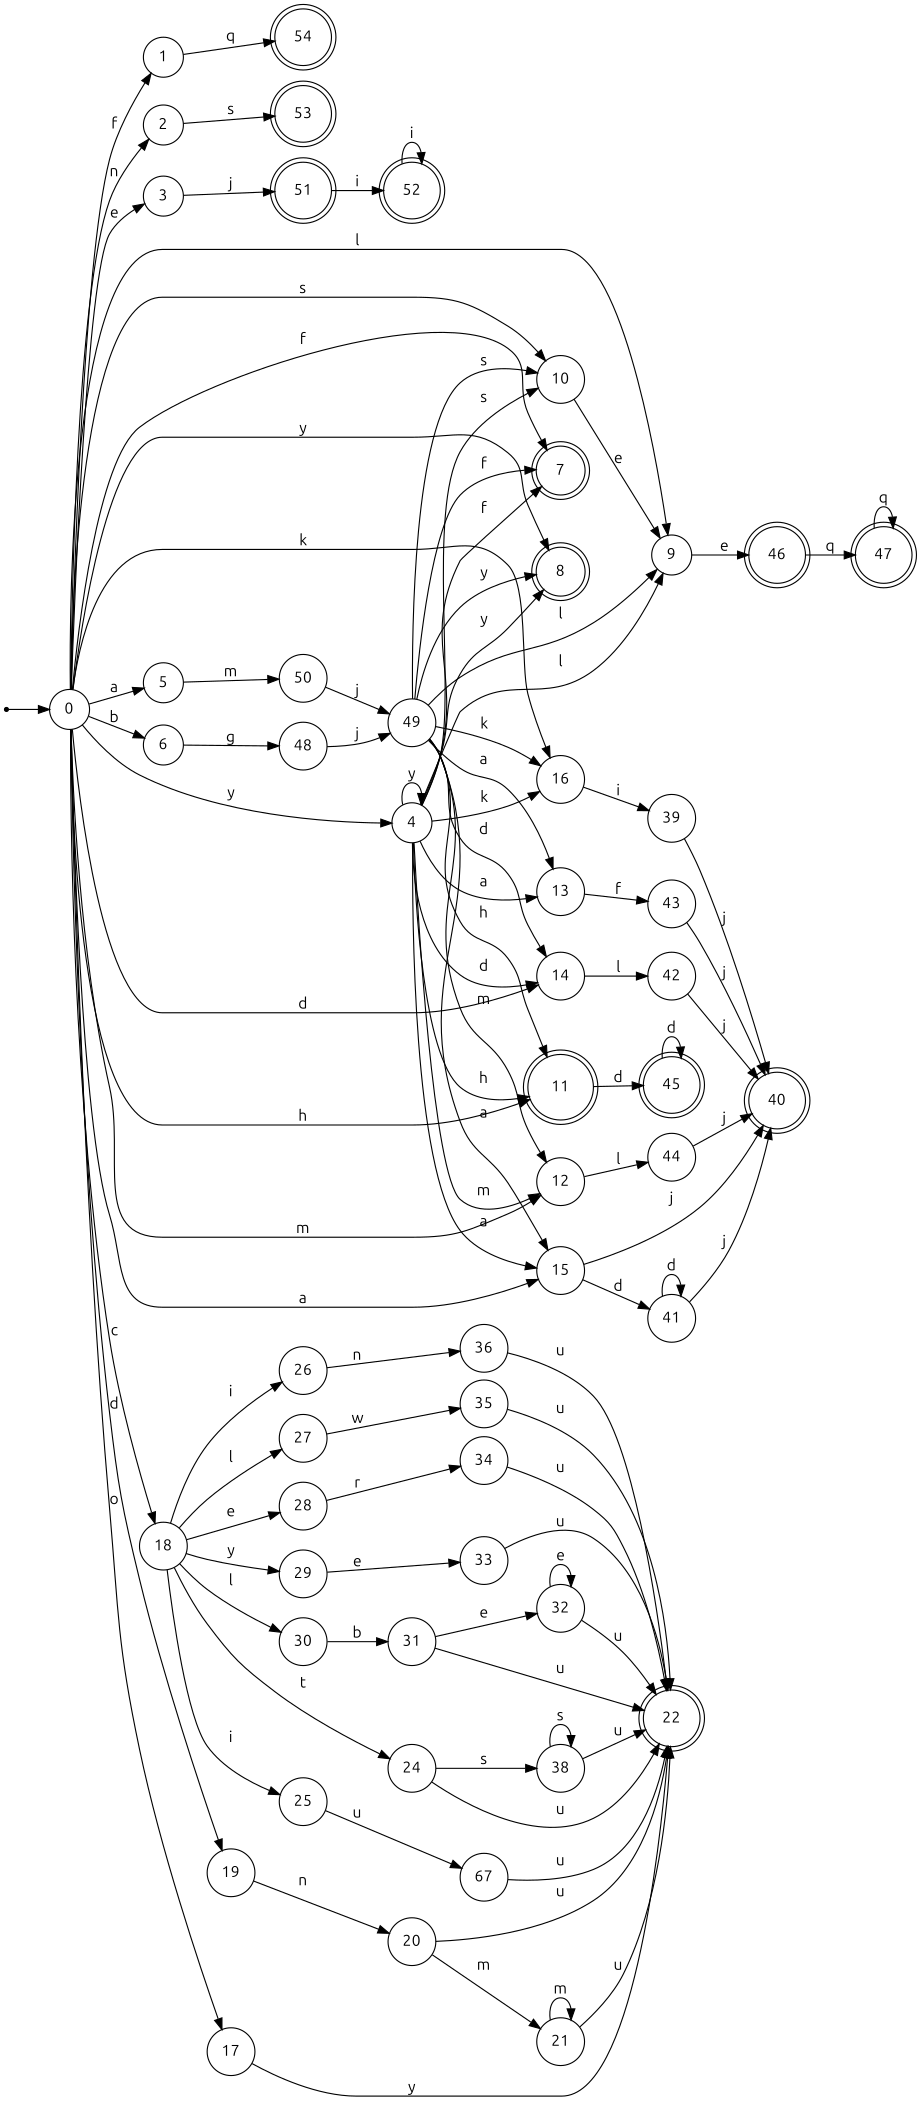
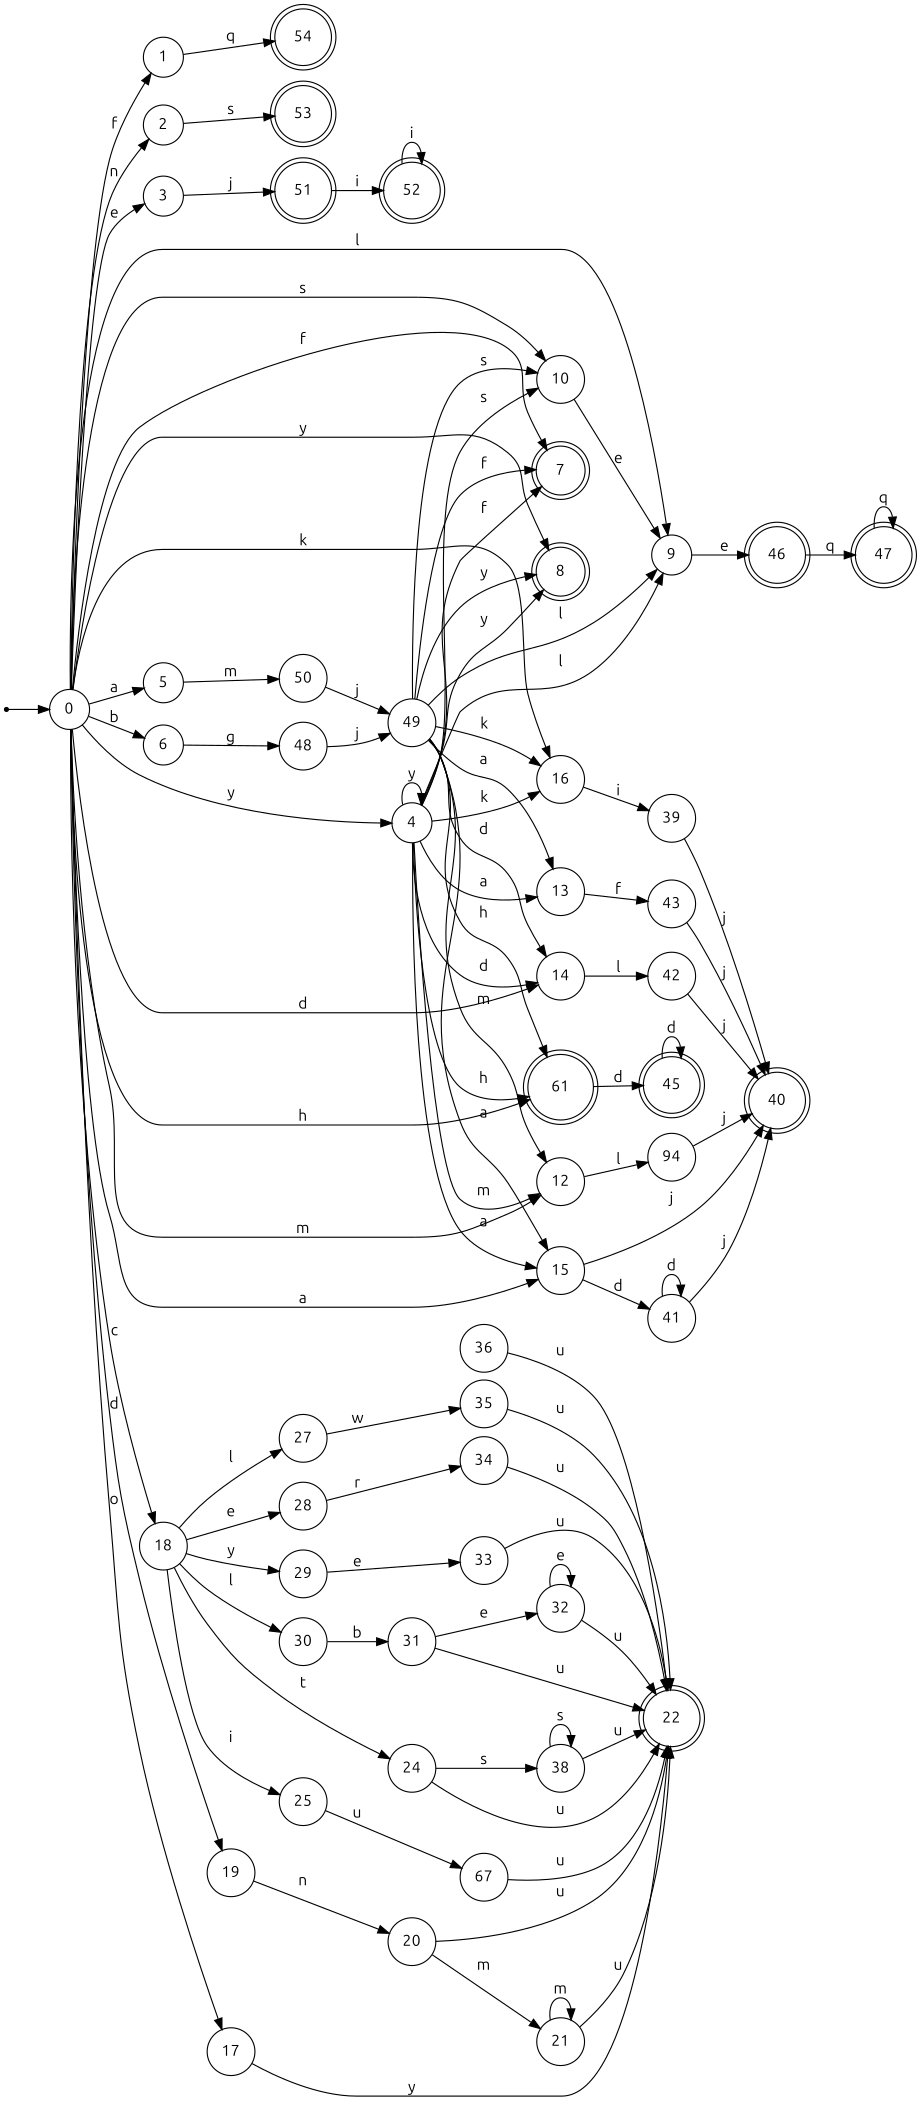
  digraph {
    fontname=Ubuntu
    rankdir=LR
    node [fontname=Ubuntu shape=circle]
    edge [fontname=Ubuntu]
    dummy0 [shape=point]
    0
    1
    2
    3
    4
    5
    6
    7 [shape=doublecircle]
    8 [shape=doublecircle]
    9
    10
-   11 [shape=doublecircle]
+   11 [shape=doublecircle label=61]
    12
    14
    15
    16
    17
    18
    19
    54 [shape=doublecircle]
    53 [shape=doublecircle]
    51 [shape=doublecircle]
    13
    50
    48
    46 [shape=doublecircle]
    45 [shape=doublecircle]
-   44
+   44 [label=94]
    43
    42
    40 [shape=doublecircle]
    41
    39
    22 [shape=doublecircle]
    24
    25
-   26
    27
    28
    29
    30
    20
    52 [shape=doublecircle]
    49
    47 [shape=doublecircle]
    38
    n48 [label=67]
    36
    35
    34
    33
    31
    21
    32
    dummy0 -> 0
    0 -> 1 [label=f]
    0 -> 2 [label=n]
    0 -> 3 [label=e]
    0 -> 4 [label=y]
    0 -> 5 [label=a]
    0 -> 6 [label=b]
    0 -> 7 [label=f]
    0 -> 8 [label=y]
    0 -> 9 [label=l]
    0 -> 10 [label=s]
    0 -> 11 [label=h]
    0 -> 12 [label=m]
    0 -> 14 [label=d]
    0 -> 15 [label=a]
    0 -> 16 [label=k]
    0 -> 17 [label=o]
    0 -> 18 [label=c]
    0 -> 19 [label=d]
    1 -> 54 [label=q]
    2 -> 53 [label=s]
    3 -> 51 [label=j]
    4 -> 4 [label=y]
    4 -> 7 [label=f]
    4 -> 8 [label=y]
    4 -> 9 [label=l]
    4 -> 10 [label=s]
    4 -> 11 [label=h]
    4 -> 12 [label=m]
    4 -> 14 [label=d]
    4 -> 15 [label=a]
    4 -> 16 [label=k]
    4 -> 13 [label=a]
    5 -> 50 [label=m]
    6 -> 48 [label=g]
    9 -> 46 [label=e]
    10 -> 9 [label=e]
    11 -> 45 [label=d]
    12 -> 44 [label=l]
    14 -> 42 [label=l]
    15 -> 40 [label=j]
    15 -> 41 [label=d]
    16 -> 39 [label=i]
    17 -> 22 [label=y]
    18 -> 24 [label=t]
    18 -> 25 [label=i]
-   18 -> 26 [label=i]
    18 -> 27 [label=l]
    18 -> 28 [label=e]
    18 -> 29 [label=y]
    18 -> 30 [label=l]
    19 -> 20 [label=n]
    51 -> 52 [label=i]
    13 -> 43 [label=f]
    50 -> 49 [label=j]
    48 -> 49 [label=j]
    46 -> 47 [label=q]
    45 -> 45 [label=d]
    44 -> 40 [label=j]
    43 -> 40 [label=j]
    42 -> 40 [label=j]
    41 -> 40 [label=j]
    41 -> 41 [label=d]
    39 -> 40 [label=j]
    24 -> 22 [label=u]
    24 -> 38 [label=s]
    25 -> n48 [label=u]
-   26 -> 36 [label=n]
    27 -> 35 [label=w]
    28 -> 34 [label=r]
    29 -> 33 [label=e]
    30 -> 31 [label=b]
    20 -> 22 [label=u]
    20 -> 21 [label=m]
    52 -> 52 [label=i]
    49 -> 7 [label=f]
    49 -> 8 [label=y]
    49 -> 9 [label=l]
    49 -> 10 [label=s]
    49 -> 11 [label=h]
    49 -> 12 [label=m]
    49 -> 14 [label=d]
    49 -> 15 [label=a]
    49 -> 16 [label=k]
    49 -> 13 [label=a]
    47 -> 47 [label=q]
    38 -> 22 [label=u]
    38 -> 38 [label=s]
    n48 -> 22 [label=u]
    36 -> 22 [label=u]
    35 -> 22 [label=u]
    34 -> 22 [label=u]
    33 -> 22 [label=u]
    31 -> 22 [label=u]
    31 -> 32 [label=e]
    21 -> 22 [label=u]
    21 -> 21 [label=m]
    32 -> 22 [label=u]
    32 -> 32 [label=e]
  }
